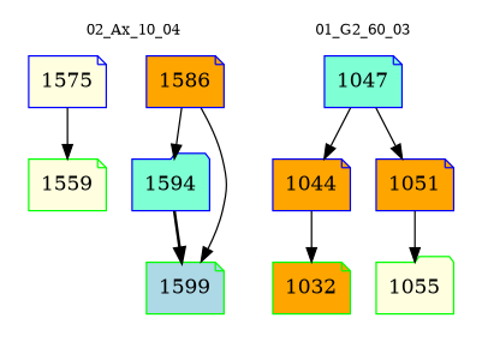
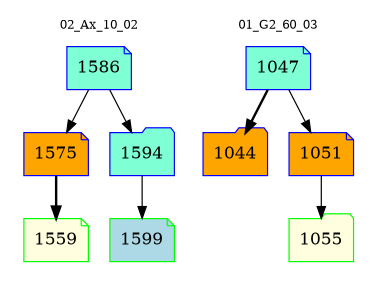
  digraph {
    node [color=blue fillcolor=aquamarine shape=note style=filled]
    edge [color=black style=solid]
-   n1 [fillcolor=orange label=1586]
-   n2 [fillcolor=lightyellow label=1575]
+   n1 [label=1586]
+   n2 [fillcolor=orange label=1575]
    n3 [label=1594 shape=folder]
    n4 [color=green fillcolor=lightyellow label=1559]
    n5 [color=green fillcolor=lightblue label=1599]
    n6 [label=1047]
-   n7 [fillcolor=orange label=1044]
+   n7 [fillcolor=orange label=1044 shape=folder]
    n8 [fillcolor=orange label=1051]
-   n9 [color=green fillcolor=orange label=1032]
    n10 [color=green fillcolor=lightyellow label=1055 shape=folder]
    subgraph cluster_1 {
      color=white
      fontsize=10
-     label="02_Ax_10_04"
+     label="02_Ax_10_02"
      n1
      n2
      n3
      n4
      n5
    }
    subgraph cluster_2 {
      color=white
      fontsize=10
      label="01_G2_60_03"
      n6
      n7
      n8
-     n9
      n10
    }
-   n1 -> n5
+   n1 -> n2
    n1 -> n3
-   n2 -> n4
-   n3 -> n5 [style=bold]
-   n6 -> n7
+   n2 -> n4 [style=bold]
+   n3 -> n5
+   n6 -> n7 [style=bold]
    n6 -> n8
-   n7 -> n9
    n8 -> n10
  }
